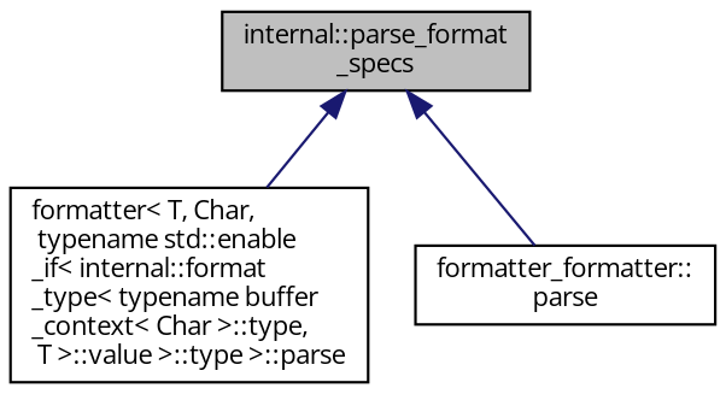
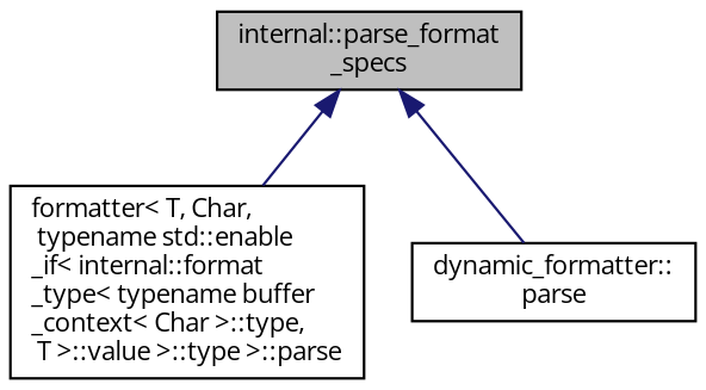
  digraph {
    rankdir=TB
    fontname="Open Sans"
    node [color=black fillcolor=white fontname="Open Sans" fontsize=10 shape=record style=filled]
    edge [color=midnightblue dir=back fontname="Open Sans" fontsize=10 labelfontname=Helvetica labelfontsize=10 style=solid]
    n1 [fillcolor=grey75 fontcolor=black height=0.2 label="internal::parse_format\l_specs" width=0.4]
    n2 [height=0.2 label="formatter\< T, Char,\l typename std::enable\l_if\< internal::format\l_type\< typename buffer\l_context\< Char \>::type,\l T \>::value \>::type \>::parse" width=0.4]
-   n3 [height=0.2 label="formatter_formatter::\lparse" width=0.4]
+   n3 [height=0.2 label="dynamic_formatter::\lparse" width=0.4]
    n1 -> n2
    n1 -> n3
  }
